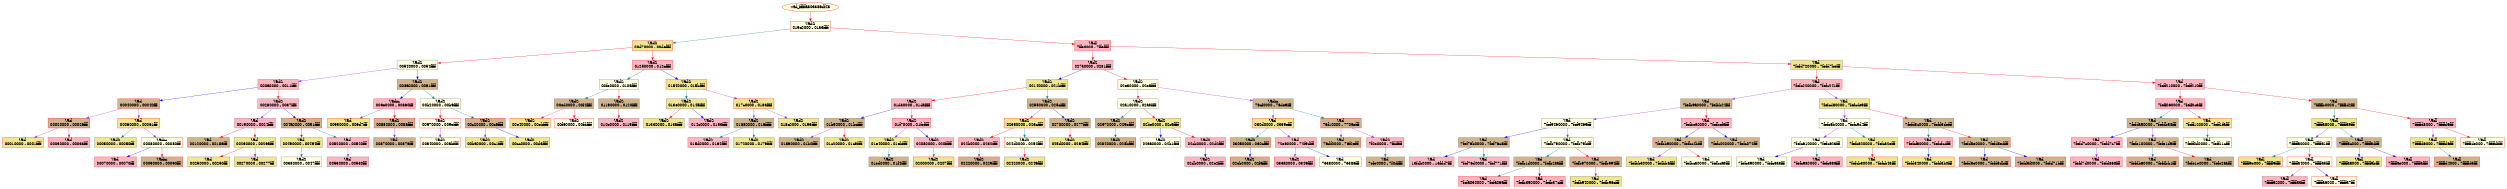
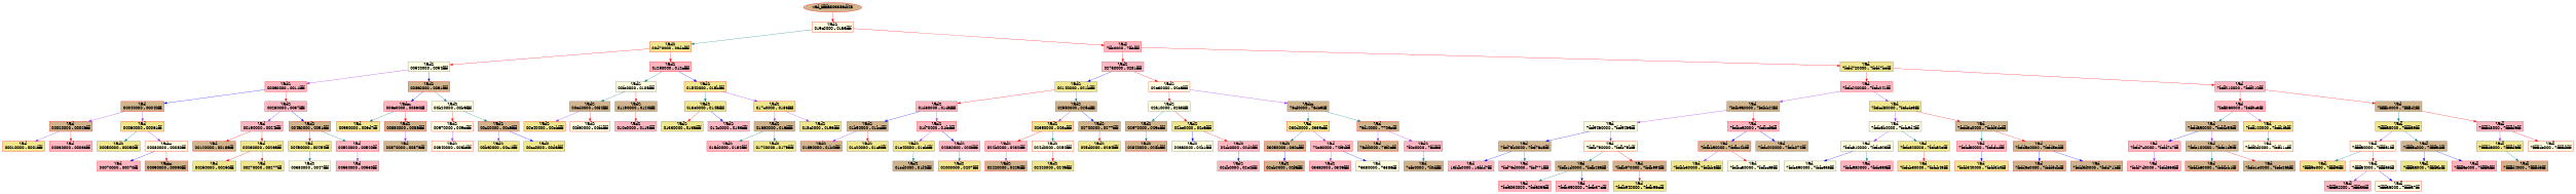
  digraph {
    rankdir=TB
    node [color=gray40 fillcolor=tan shape=record style=filled]
    edge [color=red]
    n1 [color=red fillcolor=lightyellow label="{ VadS\n019c0000 - 01a3ffff }"]
-   vad_fffffa803386df48 [fillcolor=lightyellow color=red shape=""]
+   vad_fffffa803386df48 [color=red shape=""]
    n3 [color=red fillcolor=khaki label="{ VadS\n00d70000 - 00deffff }"]
    n4 [color=red fillcolor=lightpink label="{ Vadl\n7ffe0000 - 7ffeffff }"]
    n5 [fillcolor=lightyellow label="{ VadS\n00540000 - 0054ffff }"]
    n6 [color=red fillcolor=lightpink label="{ VadS\n01250000 - 012cffff }"]
    n7 [color=red fillcolor=lightpink label="{ VadS\n000a0000 - 0011ffff }"]
    n8 [color=red label="{ VadS\n008a0000 - 0091ffff }"]
    n9 [color=red label="{ Vad \n00040000 - 00040fff }"]
    n10 [fillcolor=lightpink label="{ VadS\n00280000 - 0037ffff }"]
    n11 [color=red label="{ Vad \n00020000 - 00026fff }"]
    n12 [color=red fillcolor=khaki label="{ Vad \n00060000 - 00061fff }"]
    n13 [color=red fillcolor=khaki label="{ Vad \n00010000 - 0001ffff }"]
    n14 [color=red fillcolor=lightpink label="{ Vad \n00030000 - 00033fff }"]
    n15 [fillcolor=khaki label="{ VadS\n00050000 - 00050fff }"]
    n16 [color=red fillcolor=lightyellow label="{ Vadm\n00080000 - 00080fff }"]
    n17 [color=red fillcolor=lightpink label="{ Vad \n00070000 - 00070fff }"]
    n18 [color=red label="{ Vadm\n00090000 - 00090fff }"]
    n19 [fillcolor=lightpink label="{ Vad \n00190000 - 0024ffff }"]
    n20 [color=red label="{ VadS\n004a0000 - 0051ffff }"]
    n21 [color=red label="{ Vad \n00120000 - 00186fff }"]
    n22 [fillcolor=khaki label="{ Vad \n00260000 - 00265fff }"]
    n23 [fillcolor=khaki label="{ Vad \n00250000 - 00250fff }"]
    n24 [fillcolor=khaki label="{ Vad \n00270000 - 00277fff }"]
    n25 [fillcolor=khaki label="{ Vad \n00490000 - 00494fff }"]
    n26 [color=red fillcolor=lightpink label="{ Vad \n00520000 - 00520fff }"]
    n27 [fillcolor=lightyellow label="{ VadS\n00380000 - 0047ffff }"]
    n28 [fillcolor=lightpink label="{ Vad \n00530000 - 00530fff }"]
    n29 [color=red fillcolor=lightpink label="{ Vadm\n006e0000 - 00860fff }"]
    n30 [fillcolor=lightyellow label="{ VadS\n00b20000 - 00b9ffff }"]
    n31 [color=red fillcolor=khaki label="{ Vad \n00550000 - 006d7fff }"]
    n32 [color=red label="{ VadS\n00880000 - 0088ffff }"]
    n33 [label="{ Vad \n00870000 - 00876fff }"]
    n34 [color=red fillcolor=lightyellow label="{ VadS\n00970000 - 009effff }"]
    n35 [color=red label="{ VadS\n00c20000 - 00c9ffff }"]
    n36 [color=red fillcolor=lightyellow label="{ VadS\n00a40000 - 00abffff }"]
    n37 [fillcolor=khaki label="{ VadS\n00ba0000 - 00c1ffff }"]
    n38 [fillcolor=khaki label="{ VadS\n00cc0000 - 00d3ffff }"]
    n39 [fillcolor=lightyellow label="{ VadS\n00fe0000 - 0105ffff }"]
    n40 [color=red fillcolor=khaki label="{ VadS\n01540000 - 015bffff }"]
    n41 [label="{ VadS\n00ed0000 - 00f4ffff }"]
    n42 [label="{ VadS\n01190000 - 0120ffff }"]
    n43 [color=red fillcolor=khaki label="{ VadS\n00e40000 - 00ebffff }"]
    n44 [color=red fillcolor=lightyellow label="{ VadS\n00f60000 - 00fdffff }"]
    n45 [fillcolor=lightpink label="{ VadS\n010e0000 - 0115ffff }"]
    n46 [fillcolor=khaki label="{ VadS\n013e0000 - 0145ffff }"]
    n47 [color=red fillcolor=khaki label="{ VadS\n017c0000 - 0183ffff }"]
    n48 [fillcolor=khaki label="{ VadS\n01330000 - 013affff }"]
    n49 [fillcolor=lightpink label="{ VadS\n014c0000 - 0153ffff }"]
    n50 [label="{ VadS\n01680000 - 016fffff }"]
    n51 [fillcolor=khaki label="{ VadS\n018c0000 - 0193ffff }"]
    n52 [color=red fillcolor=lightpink label="{ VadS\n015d0000 - 0164ffff }"]
    n53 [fillcolor=khaki label="{ VadS\n01720000 - 0179ffff }"]
    n54 [fillcolor=lightpink label="{ VadS\n027a0000 - 0281ffff }"]
    n55 [fillcolor=khaki label="{ Vad \n7fefd720000 - 7fefd7befff }"]
    n56 [fillcolor=khaki label="{ VadS\n02140000 - 021bffff }"]
    n57 [color=red fillcolor=lightyellow label="{ VadS\n02e30000 - 02eaffff }"]
    n58 [fillcolor=lightpink label="{ VadS\n01d30000 - 01daffff }"]
    n59 [label="{ VadS\n02550000 - 025cffff }"]
    n60 [label="{ VadS\n01b50000 - 01bcffff }"]
    n61 [color=red fillcolor=lightpink label="{ VadS\n01f70000 - 01feffff }"]
    n62 [color=red label="{ VadS\n01a90000 - 01b0ffff }"]
    n63 [fillcolor=khaki label="{ VadS\n01c20000 - 01c9ffff }"]
    n64 [fillcolor=khaki label="{ VadS\n01e40000 - 01ebffff }"]
    n65 [fillcolor=lightpink label="{ VadS\n02080000 - 020fffff }"]
    n66 [label="{ VadS\n01ed0000 - 01f4ffff }"]
    n67 [color=red fillcolor=khaki label="{ VadS\n02000000 - 0207ffff }"]
    n68 [color=red fillcolor=khaki label="{ VadS\n02350000 - 023cffff }"]
    n69 [label="{ VadS\n02700000 - 0277ffff }"]
    n70 [color=red fillcolor=lightpink label="{ VadS\n022b0000 - 0232ffff }"]
    n71 [color=red fillcolor=lightyellow label="{ VadS\n024d0000 - 0254ffff }"]
    n72 [color=red label="{ VadS\n02220000 - 0229ffff }"]
    n73 [fillcolor=khaki label="{ VadS\n02420000 - 0249ffff }"]
    n74 [fillcolor=khaki label="{ VadS\n025d0000 - 0264ffff }"]
    n75 [fillcolor=lightyellow label="{ VadS\n02a10000 - 02a8ffff }"]
    n76 [label="{ Vadm\n76cf0000 - 76de9fff }"]
    n77 [label="{ VadS\n02970000 - 029effff }"]
    n78 [fillcolor=khaki label="{ VadS\n02be0000 - 02c5ffff }"]
    n79 [color=red label="{ VadS\n02840000 - 028bffff }"]
    n80 [fillcolor=lightyellow label="{ VadS\n02aa0000 - 02b1ffff }"]
    n81 [fillcolor=lightpink label="{ VadS\n02cb0000 - 02d2ffff }"]
    n82 [fillcolor=lightpink label="{ VadS\n02db0000 - 02e2ffff }"]
    n83 [color=red fillcolor=khaki label="{ Vad \n030d0000 - 0339efff }"]
    n84 [color=red label="{ Vad \n76f10000 - 770aefff }"]
    n85 [color=red label="{ VadS\n03050000 - 030cffff }"]
    n86 [color=red fillcolor=lightpink label="{ Vad \n72e60000 - 72f9dfff }"]
    n87 [color=red label="{ VadS\n02eb0000 - 02faffff }"]
    n88 [color=red fillcolor=lightpink label="{ VadS\n033a0000 - 0349ffff }"]
    n89 [fillcolor=lightyellow label="{ Vad \n73380000 - 73386fff }"]
    n90 [color=red label="{ Vad \n76df0000 - 76f0efff }"]
    n91 [fillcolor=lightpink label="{ VadS\n7f0e0000 - 7ffdffff }"]
    n92 [label="{ Vad \n7efe0000 - 7f0dffff }"]
    n93 [color=red fillcolor=lightpink label="{ Vad \n7fefc220000 - 7fefc241fff }"]
    n94 [fillcolor=lightpink label="{ Vad \n7feff210000 - 7feff210fff }"]
    n95 [label="{ Vad \n7fefb9a0000 - 7fefbb24fff }"]
    n96 [fillcolor=khaki label="{ Vad \n7fefcd80000 - 7fefcde9fff }"]
    n97 [fillcolor=lightyellow label="{ Vad \n7fef9460000 - 7fef9469fff }"]
    n98 [color=red fillcolor=lightpink label="{ Vad \n7fefbea0000 - 7fefbefafff }"]
    n99 [label="{ Vad \n7fef76b0000 - 7fef76c8fff }"]
    n100 [color=red fillcolor=lightyellow label="{ Vad \n7fefb790000 - 7fefb79bfff }"]
    n101 [fillcolor=lightpink label="{ Vad \n13fdb0000 - 13fdd7fff }"]
    n102 [fillcolor=lightpink label="{ Vad \n7fef76d0000 - 7fef771ffff }"]
    n103 [label="{ Vad \n7fefb1d0000 - 7fefb28afff }"]
    n104 [color=red label="{ Vad \n7fefb970000 - 7fefb994fff }"]
    n105 [color=red fillcolor=lightpink label="{ Vad \n7fefa030000 - 7fefa06afff }"]
    n106 [color=red fillcolor=lightpink label="{ Vad \n7fefb350000 - 7fefb37cfff }"]
    n107 [fillcolor=khaki label="{ Vad \n7fefb940000 - 7fefb96cfff }"]
    n108 [color=red label="{ Vad \n7fefbb90000 - 7fefbc4bfff }"]
    n109 [label="{ Vad \n7fefc020000 - 7fefc074fff }"]
    n110 [fillcolor=khaki label="{ Vad \n7fefbb30000 - 7fefbb8ffff }"]
    n111 [fillcolor=lightyellow label="{ Vad \n7fefbca0000 - 7fefbca9fff }"]
    n112 [fillcolor=lightyellow label="{ Vad \n7fefc9b0000 - 7fefc9d4fff }"]
    n113 [label="{ Vad \n7fefd3c0000 - 7fefd3defff }"]
    n114 [fillcolor=lightyellow label="{ Vad \n7fefc610000 - 7fefc623fff }"]
    n115 [fillcolor=khaki label="{ Vad \n7fefca20000 - 7fefca2efff }"]
    n116 [fillcolor=lightyellow label="{ Vad \n7fefc390000 - 7fefc3a3fff }"]
    n117 [color=red fillcolor=lightpink label="{ Vad \n7fefc980000 - 7fefc98afff }"]
    n118 [color=red fillcolor=khaki label="{ Vad \n7fefcb30000 - 7fefcb43fff }"]
    n119 [color=red fillcolor=lightpink label="{ Vad \n7fefcfa0000 - 7fefcfcdfff }"]
    n120 [color=red label="{ Vad \n7fefd5e0000 - 7fefd5edfff }"]
    n121 [color=red fillcolor=khaki label="{ Vad \n7fefd340000 - 7fefd3b0fff }"]
    n122 [color=red label="{ Vad \n7fefd3e0000 - 7fefd5dbfff }"]
    n123 [color=red label="{ Vad \n7fefd5f0000 - 7fefd71bfff }"]
    n124 [color=red fillcolor=lightpink label="{ Vad \n7feff060000 - 7feff0c6fff }"]
    n125 [label="{ Vad \n7fffffb0000 - 7fffffd2fff }"]
    n126 [label="{ Vad \n7fefda50000 - 7fefdb58fff }"]
    n127 [color=red fillcolor=khaki label="{ Vad \n7feff120000 - 7feff1fafff }"]
    n128 [color=red fillcolor=lightpink label="{ Vad \n7fefd7c0000 - 7fefd7c7fff }"]
    n129 [label="{ Vad \n7fefe100000 - 7fefe1d9fff }"]
    n130 [color=red fillcolor=lightpink label="{ Vad \n7fefd7d0000 - 7fefd868fff }"]
    n131 [color=red label="{ Vad \n7fefdb60000 - 7fefdbb1fff }"]
    n132 [label="{ Vad \n7fefe1e0000 - 7fefe2aafff }"]
    n133 [color=red fillcolor=lightyellow label="{ Vad \n7feff0d0000 - 7feff11cfff }"]
    n134 [fillcolor=khaki label="{ Vadl\n7fffffa8000 - 7fffffa9fff }"]
    n135 [fillcolor=lightpink label="{ Vadl\n7fffffd8000 - 7fffffd9fff }"]
    n136 [color=red fillcolor=lightyellow label="{ Vadl\n7fffffa0000 - 7fffffa1fff }"]
    n137 [label="{ Vadl\n7fffffac000 - 7fffffadfff }"]
    n138 [color=red fillcolor=khaki label="{ Vadl\n7fffff9e000 - 7fffff9ffff }"]
    n139 [color=red fillcolor=lightyellow label="{ Vadl\n7fffffa4000 - 7fffffa5fff }"]
    n140 [fillcolor=lightpink label="{ Vadl\n7fffffa2000 - 7fffffa3fff }"]
    n141 [color=red fillcolor=lightyellow label="{ Vadl\n7fffffa6000 - 7fffffa7fff }"]
    n142 [fillcolor=khaki label="{ Vadl\n7fffffaa000 - 7fffffabfff }"]
    n143 [color=red fillcolor=lightpink label="{ Vadl\n7fffffae000 - 7fffffaffff }"]
    n144 [fillcolor=khaki label="{ Vadl\n7fffffd6000 - 7fffffd6fff }"]
    n145 [color=red fillcolor=lightyellow label="{ Vadl\n7fffffde000 - 7fffffdffff }"]
    n146 [color=red label="{ Vadl\n7fffffd4000 - 7fffffd5fff }"]
    n1 -> n3 [color=teal]
    n1 -> n4
    vad_fffffa803386df48 -> n1
    n3 -> n5
    n3 -> n6
    n4 -> n54
    n4 -> n55
    n5 -> n7 [color=purple]
    n5 -> n8 [color=blue]
    n6 -> n39 [color=teal]
    n6 -> n40 [color=blue]
    n7 -> n9 [color=blue]
    n7 -> n10
    n8 -> n29 [color=blue]
    n8 -> n30 [color=teal]
    n9 -> n11 [color=purple]
    n9 -> n12 [color=purple]
    n10 -> n19 [color=purple]
    n10 -> n20 [color=blue]
    n11 -> n13 [color=purple]
    n11 -> n14
    n12 -> n15 [color=teal]
    n12 -> n16 [color=purple]
    n16 -> n17 [color=blue]
    n16 -> n18
    n19 -> n21
    n19 -> n22
    n20 -> n25
    n20 -> n26 [color=teal]
    n22 -> n23
    n22 -> n24
    n25 -> n27 [color=teal]
    n26 -> n28 [color=purple]
    n29 -> n31 [color=teal]
    n29 -> n32
    n30 -> n34
    n30 -> n35 [color=teal]
    n32 -> n33 [color=purple]
    n34 -> n36 [color=purple]
    n35 -> n37 [color=purple]
    n35 -> n38 [color=blue]
    n39 -> n41 [color=teal]
    n39 -> n42
    n40 -> n46 [color=teal]
    n40 -> n47 [color=purple]
    n41 -> n43 [color=purple]
    n41 -> n44
    n42 -> n45
    n46 -> n48
    n46 -> n49 [color=blue]
    n47 -> n50 [color=purple]
    n47 -> n51 [color=purple]
    n50 -> n52 [color=teal]
    n50 -> n53 [color=teal]
    n54 -> n56 [color=blue]
    n54 -> n57
    n55 -> n93
    n55 -> n94
    n56 -> n58
    n56 -> n59 [color=teal]
    n57 -> n75
    n57 -> n76 [color=purple]
    n58 -> n60 [color=blue]
    n58 -> n61 [color=purple]
    n59 -> n68 [color=purple]
    n59 -> n69 [color=blue]
    n60 -> n62 [color=purple]
    n60 -> n63
    n61 -> n64 [color=purple]
    n61 -> n65 [color=blue]
    n64 -> n66 [color=teal]
    n65 -> n67 [color=teal]
    n68 -> n70
    n68 -> n71 [color=teal]
    n69 -> n74
    n70 -> n72 [color=purple]
    n71 -> n73
    n75 -> n77 [color=teal]
    n75 -> n78
    n76 -> n83 [color=teal]
    n76 -> n84 [color=teal]
    n77 -> n79 [color=teal]
    n78 -> n80 [color=blue]
    n78 -> n81
    n81 -> n82 [color=blue]
    n83 -> n85 [color=teal]
    n83 -> n86 [color=purple]
    n84 -> n90 [color=purple]
    n84 -> n91 [color=purple]
    n85 -> n87 [color=blue]
    n86 -> n88 [color=purple]
    n86 -> n89 [color=blue]
    n91 -> n92 [color=teal]
    n93 -> n95 [color=purple]
    n93 -> n96 [color=purple]
    n94 -> n124
    n94 -> n125
    n95 -> n97 [color=purple]
    n95 -> n98
    n96 -> n112 [color=purple]
    n96 -> n113
    n97 -> n99 [color=blue]
    n97 -> n100 [color=purple]
    n98 -> n108 [color=blue]
    n98 -> n109 [color=blue]
    n99 -> n101 [color=blue]
    n99 -> n102 [color=teal]
    n100 -> n103 [color=teal]
    n100 -> n104
    n103 -> n105 [color=teal]
    n103 -> n106 [color=blue]
    n104 -> n107
    n108 -> n110 [color=purple]
    n108 -> n111
    n112 -> n114 [color=purple]
    n112 -> n115 [color=teal]
    n113 -> n119 [color=teal]
    n113 -> n120
    n114 -> n116 [color=blue]
    n114 -> n117 [color=teal]
    n115 -> n118
    n119 -> n121 [color=blue]
    n120 -> n122 [color=blue]
    n120 -> n123 [color=blue]
    n124 -> n126 [color=teal]
    n124 -> n127 [color=purple]
    n125 -> n134 [color=teal]
    n125 -> n135
    n126 -> n128 [color=blue]
    n126 -> n129 [color=purple]
    n127 -> n133 [color=teal]
    n128 -> n130 [color=purple]
    n129 -> n131 [color=teal]
    n129 -> n132
    n134 -> n136 [color=purple]
    n134 -> n137 [color=teal]
    n135 -> n144 [color=purple]
    n135 -> n145
    n136 -> n138 [color=teal]
    n136 -> n139
    n137 -> n142 [color=blue]
    n137 -> n143 [color=blue]
    n139 -> n140 [color=purple]
    n139 -> n141 [color=blue]
    n144 -> n146 [color=teal]
  }
